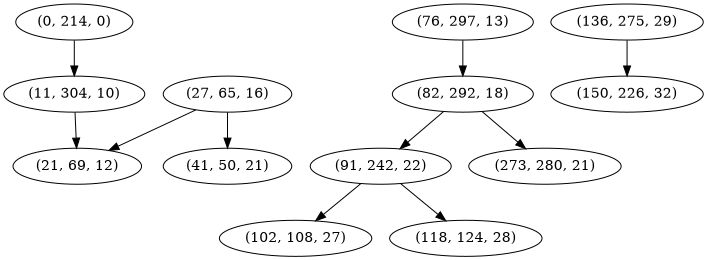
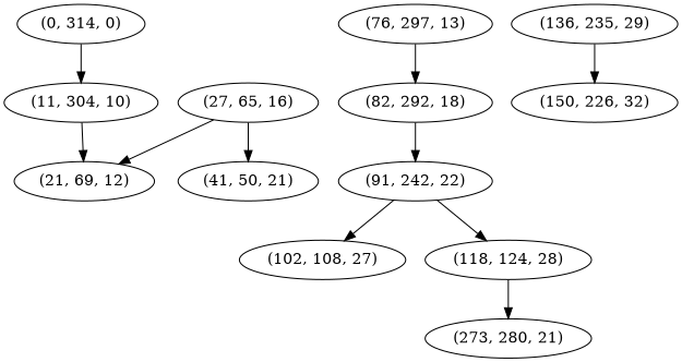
  digraph {
-   "(0, 314, 0)" [label="(0, 214, 0)"]
+   "(0, 314, 0)"
    "(11, 304, 10)"
    "(21, 69, 12)"
    "(76, 297, 13)"
    "(82, 292, 18)"
    "(27, 65, 16)"
    "(41, 50, 21)"
    "(91, 242, 22)"
    "(273, 280, 21)"
    "(102, 108, 27)"
    "(118, 124, 28)"
-   "(136, 235, 29)" [label="(136, 275, 29)"]
+   "(136, 235, 29)"
    "(150, 226, 32)"
    "(0, 314, 0)" -> "(11, 304, 10)"
    "(11, 304, 10)" -> "(21, 69, 12)"
    "(76, 297, 13)" -> "(82, 292, 18)"
    "(82, 292, 18)" -> "(91, 242, 22)"
-   "(82, 292, 18)" -> "(273, 280, 21)"
+   "(118, 124, 28)" -> "(273, 280, 21)"
    "(27, 65, 16)" -> "(21, 69, 12)"
    "(27, 65, 16)" -> "(41, 50, 21)"
    "(91, 242, 22)" -> "(102, 108, 27)"
    "(91, 242, 22)" -> "(118, 124, 28)"
    "(136, 235, 29)" -> "(150, 226, 32)"
  }
